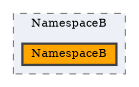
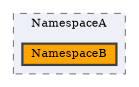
  digraph {
    compound=true
    fontname="DejaVu Serif"
    n1 [color=grey25 fillcolor=orange fontname="DejaVu Serif" fontsize=10 height=0.2 label=NamespaceB shape=box style="filled,bold" width=0.4]
    subgraph cluster_1 {
      bgcolor="#edf0f7"
      fontsize=10
-     label=NamespaceB
+     label=NamespaceA
      pencolor=grey50
      style="filled,dashed"
      n1
    }
  }
